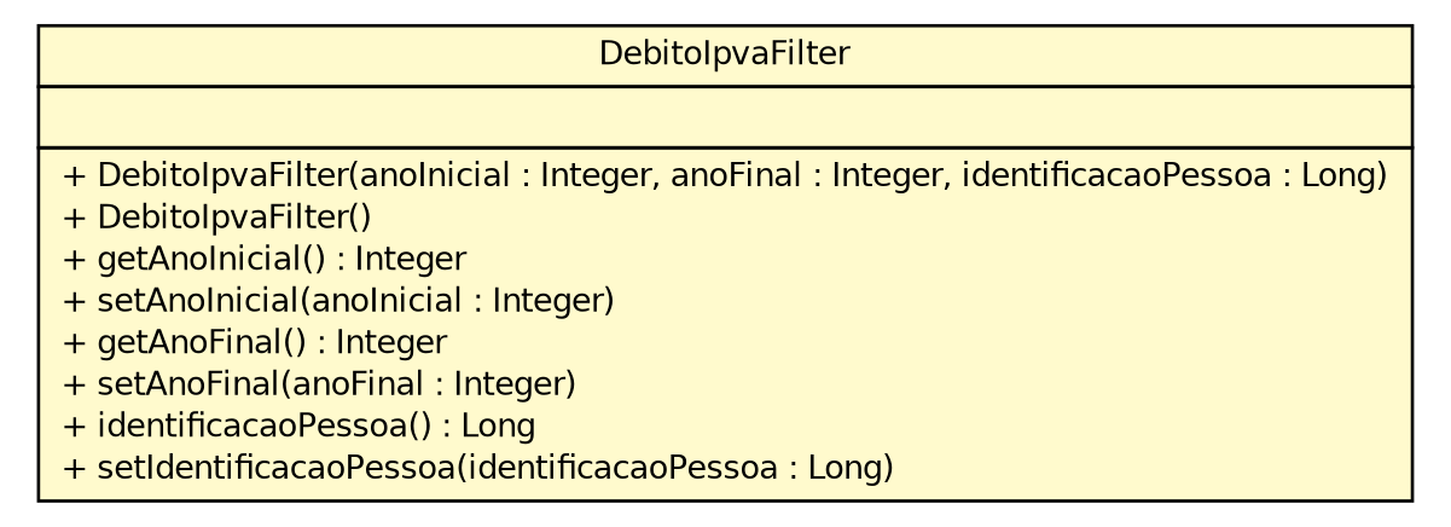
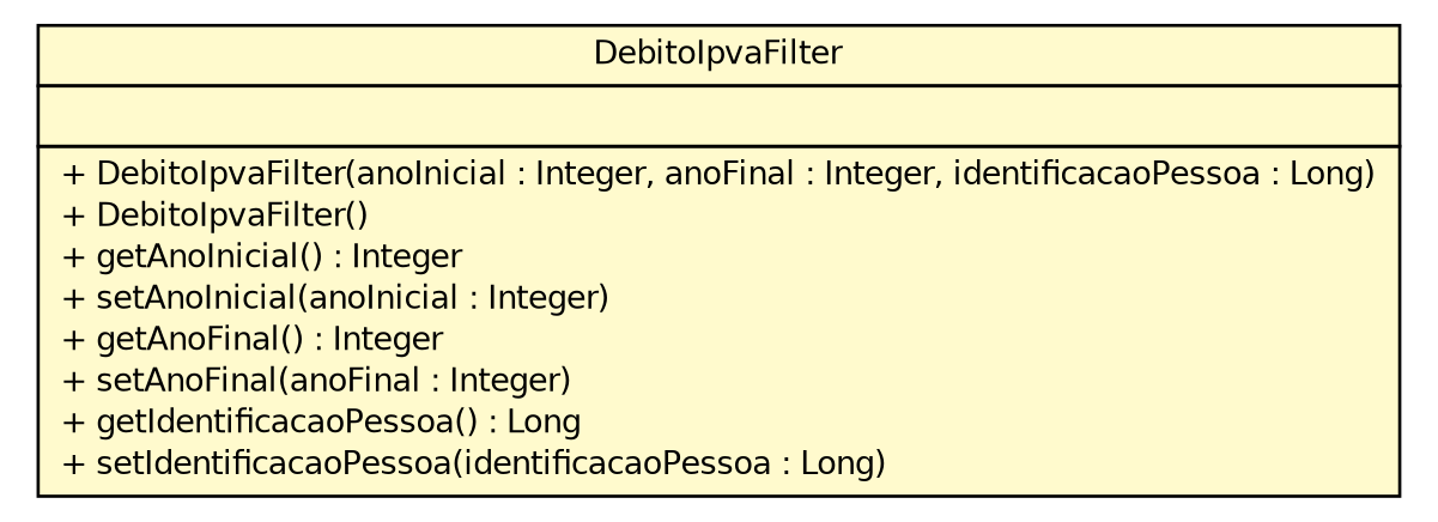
  digraph {
    nodesep=0.25
    ranksep=0.5
    fontname="DejaVu Sans"
-   n1 [fontcolor=black fontname="DejaVu Sans" fontsize=10.0 label=<<table title="br.gov.to.sefaz.arr.dare.service.filter.DebitoIpvaFilter" border="0" cellborder="1" cellspacing="0" cellpadding="2" port="p" bgcolor="lemonChiffon" href="./DebitoIpvaFilter.html"> 		<tr><td><table border="0" cellspacing="0" cellpadding="1"> <tr><td align="center" balign="center"> DebitoIpvaFilter </td></tr> 		</table></td></tr> 		<tr><td><table border="0" cellspacing="0" cellpadding="1"> <tr><td align="left" balign="left">  </td></tr> 		</table></td></tr> 		<tr><td><table border="0" cellspacing="0" cellpadding="1"> <tr><td align="left" balign="left"> + DebitoIpvaFilter(anoInicial : Integer, anoFinal : Integer, identificacaoPessoa : Long) </td></tr> <tr><td align="left" balign="left"> + DebitoIpvaFilter() </td></tr> <tr><td align="left" balign="left"> + getAnoInicial() : Integer </td></tr> <tr><td align="left" balign="left"> + setAnoInicial(anoInicial : Integer) </td></tr> <tr><td align="left" balign="left"> + getAnoFinal() : Integer </td></tr> <tr><td align="left" balign="left"> + setAnoFinal(anoFinal : Integer) </td></tr> <tr><td align="left" balign="left"> + identificacaoPessoa() : Long </td></tr> <tr><td align="left" balign="left"> + setIdentificacaoPessoa(identificacaoPessoa : Long) </td></tr> 		</table></td></tr> 		</table>> shape=plaintext]
+   n1 [fontcolor=black fontname="DejaVu Sans" fontsize=10.0 label=<<table title="br.gov.to.sefaz.arr.dare.service.filter.DebitoIpvaFilter" border="0" cellborder="1" cellspacing="0" cellpadding="2" port="p" bgcolor="lemonChiffon" href="./DebitoIpvaFilter.html"> 		<tr><td><table border="0" cellspacing="0" cellpadding="1"> <tr><td align="center" balign="center"> DebitoIpvaFilter </td></tr> 		</table></td></tr> 		<tr><td><table border="0" cellspacing="0" cellpadding="1"> <tr><td align="left" balign="left">  </td></tr> 		</table></td></tr> 		<tr><td><table border="0" cellspacing="0" cellpadding="1"> <tr><td align="left" balign="left"> + DebitoIpvaFilter(anoInicial : Integer, anoFinal : Integer, identificacaoPessoa : Long) </td></tr> <tr><td align="left" balign="left"> + DebitoIpvaFilter() </td></tr> <tr><td align="left" balign="left"> + getAnoInicial() : Integer </td></tr> <tr><td align="left" balign="left"> + setAnoInicial(anoInicial : Integer) </td></tr> <tr><td align="left" balign="left"> + getAnoFinal() : Integer </td></tr> <tr><td align="left" balign="left"> + setAnoFinal(anoFinal : Integer) </td></tr> <tr><td align="left" balign="left"> + getIdentificacaoPessoa() : Long </td></tr> <tr><td align="left" balign="left"> + setIdentificacaoPessoa(identificacaoPessoa : Long) </td></tr> 		</table></td></tr> 		</table>> shape=plaintext]
  }
